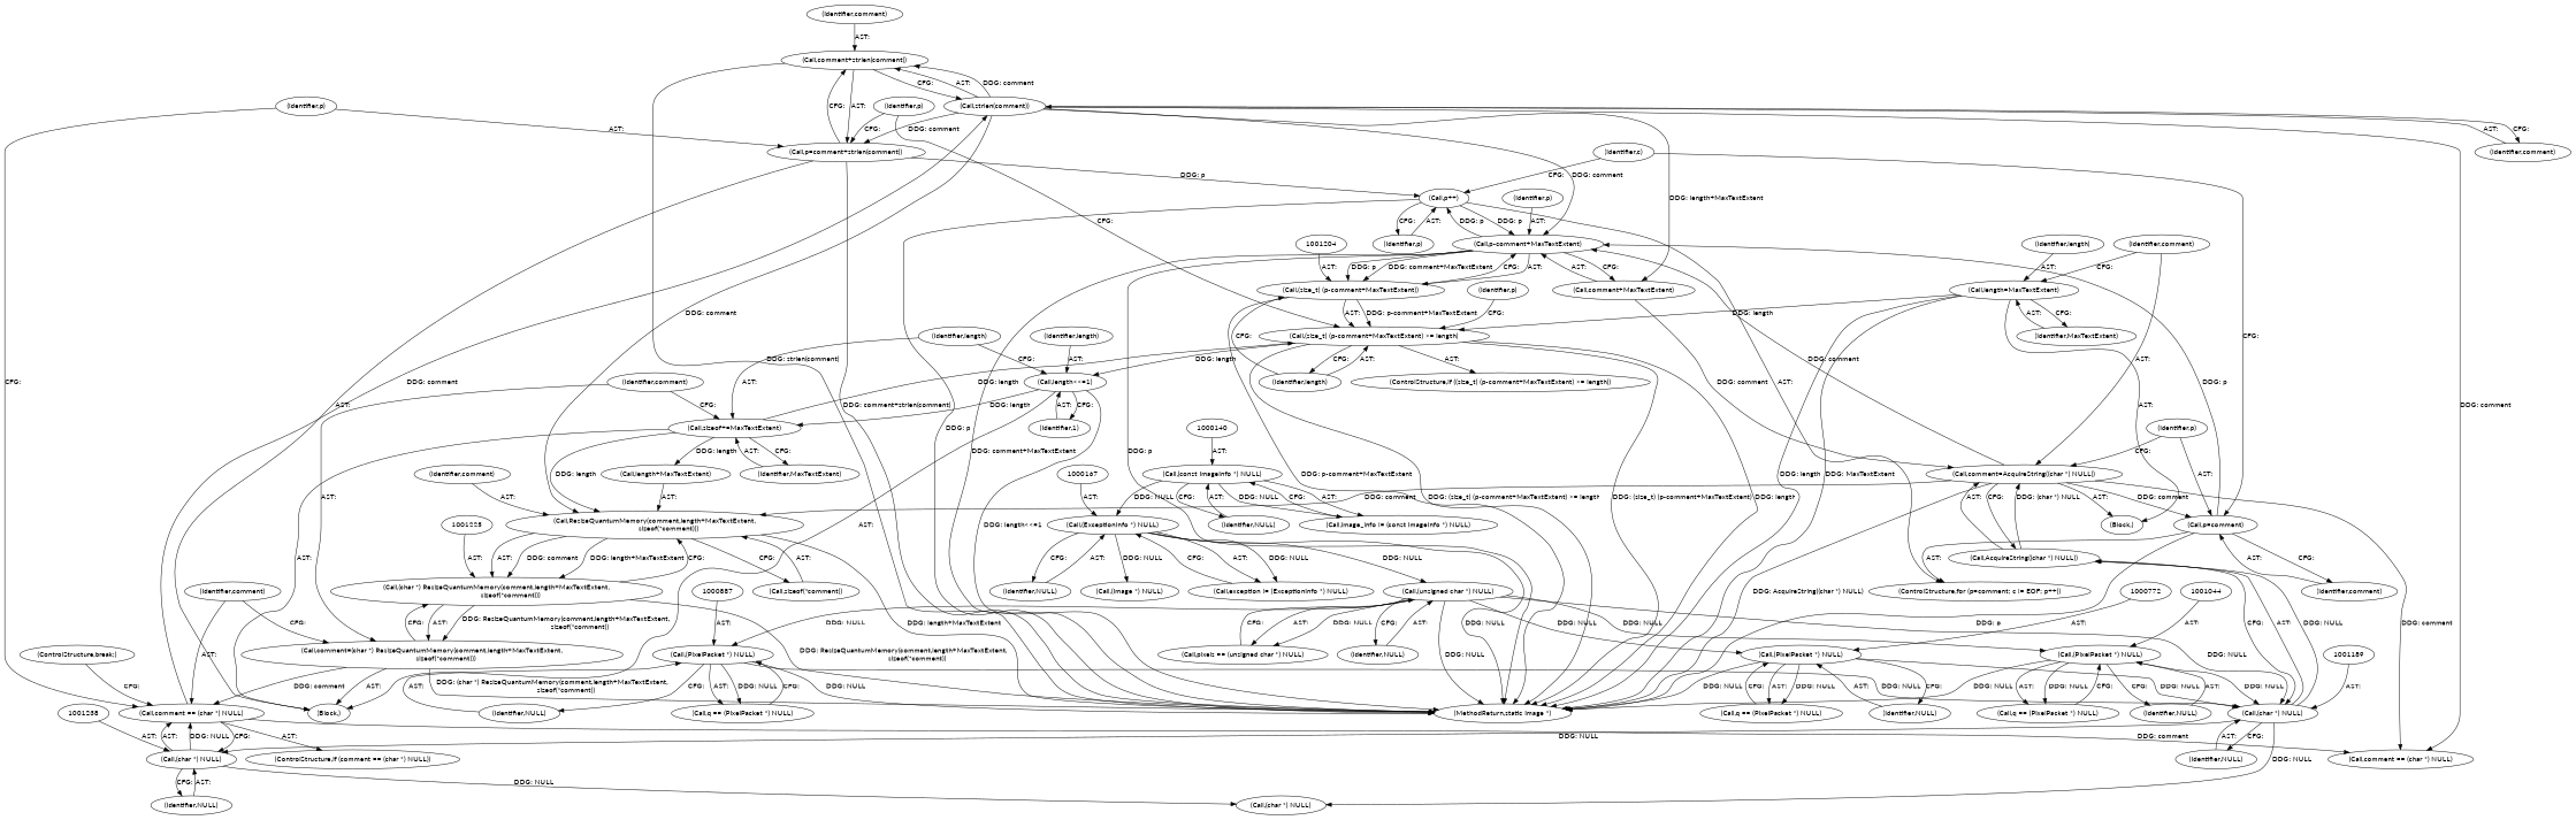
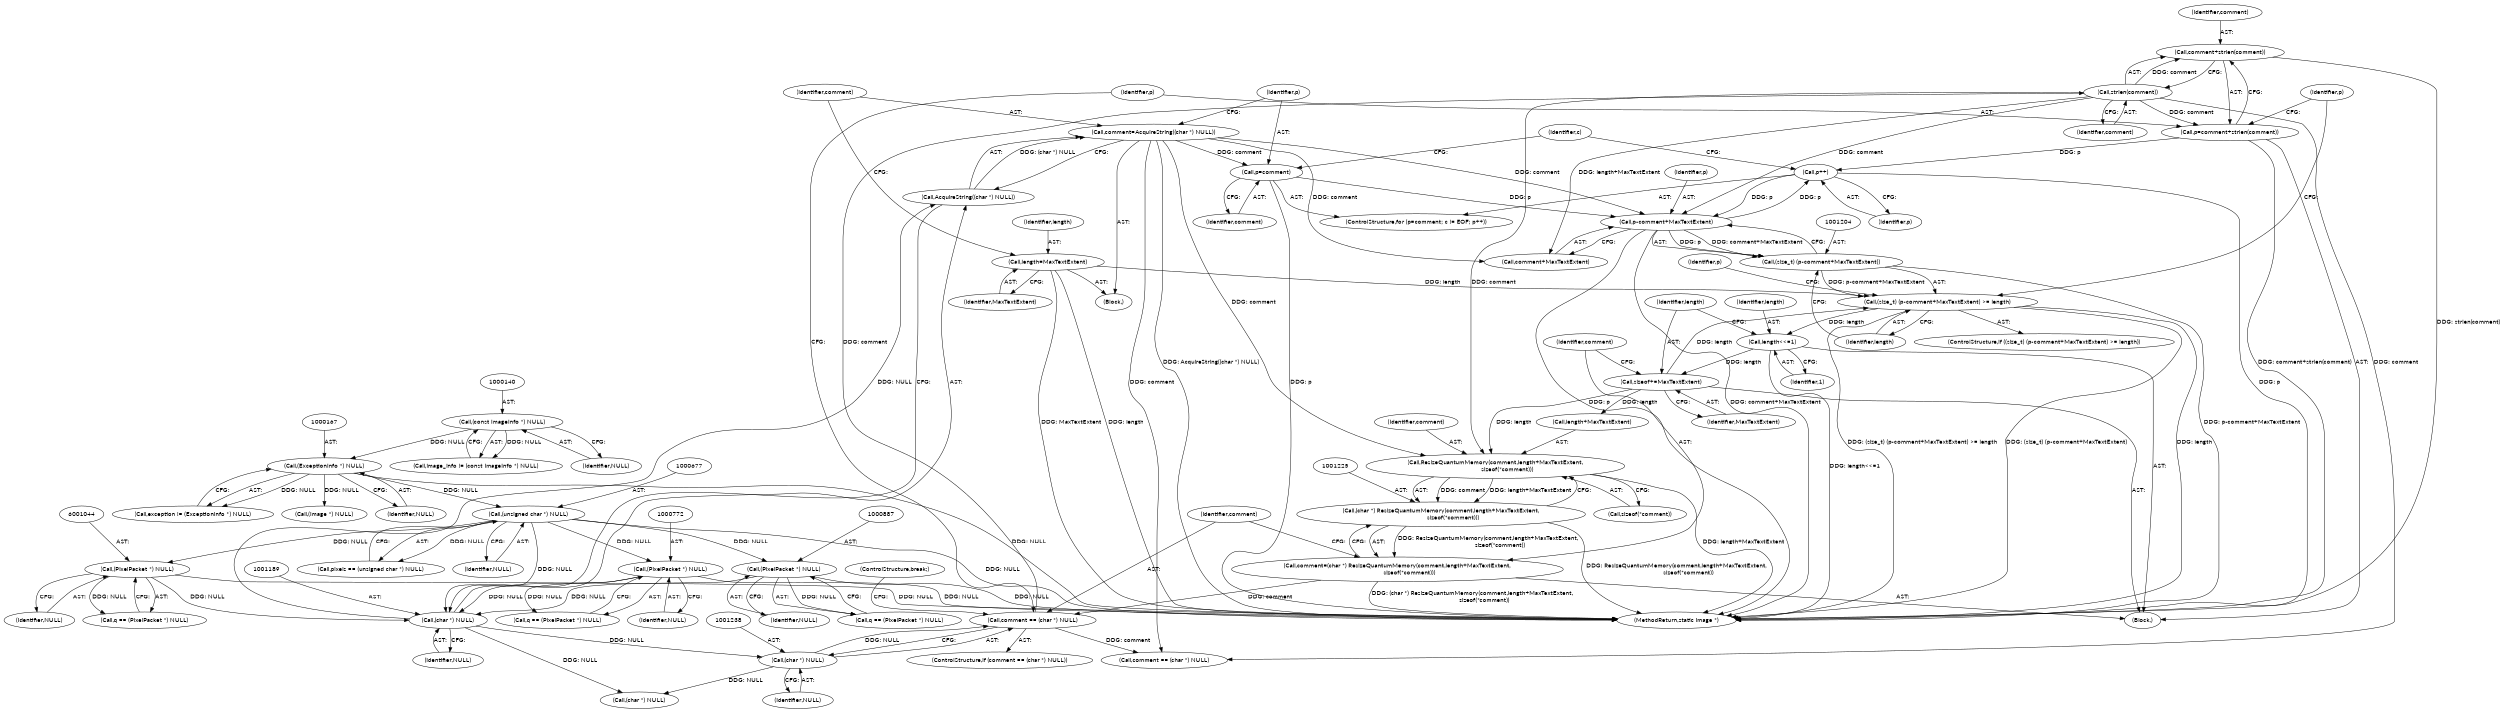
  digraph {
    fontname=Lato
    node [fontname=Lato]
    edge [fontname=Lato]
    n1 [label="(Call,comment+strlen(comment))"]
    n2 [label="(Call,strlen(comment))"]
    n3 [label="(Call,p=comment+strlen(comment))"]
    n4 [label="(MethodReturn,static Image *)"]
    n5 [label="(Call,ResizeQuantumMemory(comment,length+MaxTextExtent,\n              sizeof(*comment)))"]
    n6 [label="(Call,p-comment+MaxTextExtent)"]
    n7 [label="(Call,comment+MaxTextExtent)"]
    n8 [label="(Identifier,comment)"]
    n9 [label="(Call,comment == (char *) NULL)"]
    n10 [label="(Block,)"]
    n11 [label="(Call,p++)"]
    n12 [label="(Call,(char *) ResizeQuantumMemory(comment,length+MaxTextExtent,\n              sizeof(*comment)))"]
    n13 [label="(Call,sizeof(*comment))"]
    n14 [label="(Call,(size_t) (p-comment+MaxTextExtent))"]
    n15 [label="(Call,comment == (char *) NULL)"]
    n16 [label="(Call,(char *) NULL)"]
    n17 [label="(ControlStructure,if (comment == (char *) NULL))"]
    n18 [label="(Call,(char *) NULL)"]
    n19 [label="(Identifier,NULL)"]
    n20 [label="(Call,comment=(char *) ResizeQuantumMemory(comment,length+MaxTextExtent,\n              sizeof(*comment)))"]
    n21 [label="(Call,comment=AcquireString((char *) NULL))"]
    n22 [label="(Call,AcquireString((char *) NULL))"]
    n23 [label="(Call,p=comment)"]
    n24 [label="(Block,)"]
    n25 [label="(Call,(char *) NULL)"]
    n26 [label="(ControlStructure,for (p=comment; c != EOF; p++))"]
    n27 [label="(Identifier,comment)"]
    n28 [label="(Identifier,NULL)"]
    n29 [label="(Call,(unsigned char *) NULL)"]
    n30 [label="(Call,(PixelPacket *) NULL)"]
    n31 [label="(Call,(PixelPacket *) NULL)"]
    n32 [label="(Call,(PixelPacket *) NULL)"]
    n33 [label="(Call,pixels == (unsigned char *) NULL)"]
    n34 [label="(Identifier,NULL)"]
    n35 [label="(Call,q == (PixelPacket *) NULL)"]
    n36 [label="(Identifier,NULL)"]
    n37 [label="(Call,q == (PixelPacket *) NULL)"]
    n38 [label="(Identifier,NULL)"]
    n39 [label="(Identifier,NULL)"]
    n40 [label="(Call,q == (PixelPacket *) NULL)"]
    n41 [label="(Call,(ExceptionInfo *) NULL)"]
    n42 [label="(Call,(Image *) NULL)"]
    n43 [label="(Identifier,NULL)"]
    n44 [label="(Call,exception != (ExceptionInfo *) NULL)"]
    n45 [label="(Call,(const ImageInfo *) NULL)"]
    n46 [label="(Identifier,NULL)"]
    n47 [label="(Call,image_info != (const ImageInfo *) NULL)"]
    n48 [label="(Call,sizeof+=MaxTextExtent)"]
    n49 [label="(Call,(size_t) (p-comment+MaxTextExtent) >= length)"]
    n50 [label="(Identifier,MaxTextExtent)"]
    n51 [label="(Call,length+MaxTextExtent)"]
    n52 [label="(Call,length<<=1)"]
    n53 [label="(Identifier,length)"]
    n54 [label="(ControlStructure,if ((size_t) (p-comment+MaxTextExtent) >= length))"]
    n55 [label="(Identifier,1)"]
    n56 [label="(Identifier,p)"]
    n57 [label="(Call,length=MaxTextExtent)"]
    n58 [label="(Identifier,MaxTextExtent)"]
    n59 [label="(Identifier,length)"]
    n60 [label="(Identifier,length)"]
    n61 [label="(Identifier,p)"]
    n62 [label="(Identifier,comment)"]
    n63 [label="(Identifier,p)"]
    n64 [label="(Identifier,comment)"]
    n65 [label="(Identifier,p)"]
    n66 [label="(Identifier,comment)"]
    n67 [label="(Identifier,comment)"]
    n68 [label="(Identifier,p)"]
    n69 [label="(Identifier,comment)"]
    n70 [label="(Identifier,length)"]
    n71 [label="(ControlStructure,break;)"]
    n72 [label="(Identifier,p)"]
    n73 [label="(Identifier,c)"]
    1001225
    1001189
+   1000677
    1000167
    1000140
    1000772
-   1001044
+   1001044 [label=6001044]
    1000887
    1001204
    1001238
    n1 -> n2 [label="CFG: "]
    n1 -> n3 [label="AST: "]
    n1 -> n4 [label="DDG: strlen(comment)"]
    n2 -> n1 [label="AST: "]
    n2 -> n1 [label="DDG: comment"]
    n2 -> n3 [label="DDG: comment"]
    n2 -> n5 [label="DDG: comment"]
    n2 -> n6 [label="DDG: comment"]
    n2 -> n7 [label="DDG: length+MaxTextExtent"]
    n2 -> n8 [label="CFG: "]
    n2 -> n9 [label="DDG: comment"]
    n3 -> n1 [label="CFG: "]
    n3 -> n4 [label="DDG: comment+strlen(comment)"]
    n3 -> n10 [label="AST: "]
    n3 -> n11 [label="DDG: p"]
    n5 -> n4 [label="DDG: length+MaxTextExtent"]
    n5 -> n12 [label="AST: "]
    n5 -> n12 [label="DDG: comment"]
    n5 -> n12 [label="DDG: length+MaxTextExtent"]
    n5 -> n13 [label="CFG: "]
    n6 -> n4 [label="DDG: p"]
    n6 -> n4 [label="DDG: comment+MaxTextExtent"]
    n6 -> n7 [label="CFG: "]
    n6 -> n11 [label="DDG: p"]
    n6 -> n14 [label="AST: "]
    n6 -> n14 [label="DDG: p"]
    n6 -> n14 [label="DDG: comment+MaxTextExtent"]
    n7 -> n6 [label="AST: "]
    n8 -> n2 [label="AST: "]
    n11 -> n4 [label="DDG: p"]
    n11 -> n6 [label="DDG: p"]
    n11 -> n26 [label="AST: "]
    n11 -> n56 [label="CFG: "]
    n12 -> n4 [label="DDG: ResizeQuantumMemory(comment,length+MaxTextExtent,\n              sizeof(*comment))"]
    n12 -> n5 [label="CFG: "]
    n12 -> n20 [label="AST: "]
    n12 -> n20 [label="DDG: ResizeQuantumMemory(comment,length+MaxTextExtent,\n              sizeof(*comment))"]
    n13 -> n5 [label="AST: "]
    n14 -> n4 [label="DDG: p-comment+MaxTextExtent"]
    n14 -> n6 [label="CFG: "]
    n14 -> n49 [label="AST: "]
    n14 -> n49 [label="DDG: p-comment+MaxTextExtent"]
    n15 -> n2 [label="DDG: comment"]
    n15 -> n9 [label="DDG: comment"]
    n15 -> n16 [label="CFG: "]
    n15 -> n17 [label="AST: "]
    n16 -> n15 [label="AST: "]
    n16 -> n15 [label="DDG: NULL"]
    n16 -> n18 [label="DDG: NULL"]
    n16 -> n19 [label="CFG: "]
    n19 -> n16 [label="AST: "]
    n20 -> n4 [label="DDG: (char *) ResizeQuantumMemory(comment,length+MaxTextExtent,\n              sizeof(*comment))"]
    n20 -> n10 [label="AST: "]
    n20 -> n12 [label="CFG: "]
    n20 -> n15 [label="DDG: comment"]
    n21 -> n4 [label="DDG: AcquireString((char *) NULL)"]
    n21 -> n5 [label="DDG: comment"]
    n21 -> n6 [label="DDG: comment"]
-   n7 -> n21 [label="DDG: comment"]
+   n21 -> n7 [label="DDG: comment"]
    n21 -> n9 [label="DDG: comment"]
    n21 -> n22 [label="CFG: "]
    n21 -> n23 [label="DDG: comment"]
    n21 -> n24 [label="AST: "]
    n22 -> n21 [label="AST: "]
    n22 -> n21 [label="DDG: (char *) NULL"]
    n22 -> n25 [label="CFG: "]
    n23 -> n4 [label="DDG: p"]
    n23 -> n6 [label="DDG: p"]
    n23 -> n26 [label="AST: "]
    n23 -> n27 [label="CFG: "]
    n25 -> n16 [label="DDG: NULL"]
    n25 -> n18 [label="DDG: NULL"]
    n25 -> n22 [label="AST: "]
    n25 -> n22 [label="DDG: NULL"]
    n25 -> n28 [label="CFG: "]
    n27 -> n23 [label="AST: "]
    n28 -> n25 [label="AST: "]
    n29 -> n4 [label="DDG: NULL"]
    n29 -> n25 [label="DDG: NULL"]
    n29 -> n30 [label="DDG: NULL"]
    n29 -> n31 [label="DDG: NULL"]
    n29 -> n32 [label="DDG: NULL"]
    n29 -> n33 [label="AST: "]
    n29 -> n33 [label="DDG: NULL"]
    n29 -> n34 [label="CFG: "]
    n30 -> n4 [label="DDG: NULL"]
    n30 -> n25 [label="DDG: NULL"]
    n30 -> n35 [label="AST: "]
    n30 -> n35 [label="DDG: NULL"]
    n30 -> n36 [label="CFG: "]
    n31 -> n4 [label="DDG: NULL"]
    n31 -> n25 [label="DDG: NULL"]
    n31 -> n37 [label="AST: "]
    n31 -> n37 [label="DDG: NULL"]
    n31 -> n38 [label="CFG: "]
    n32 -> n4 [label="DDG: NULL"]
    n32 -> n25 [label="DDG: NULL"]
    n32 -> n39 [label="CFG: "]
    n32 -> n40 [label="AST: "]
    n32 -> n40 [label="DDG: NULL"]
    n33 -> n29 [label="CFG: "]
    n34 -> n29 [label="AST: "]
    n35 -> n30 [label="CFG: "]
    n36 -> n30 [label="AST: "]
    n37 -> n31 [label="CFG: "]
    n38 -> n31 [label="AST: "]
    n39 -> n32 [label="AST: "]
    n40 -> n32 [label="CFG: "]
    n41 -> n4 [label="DDG: NULL"]
    n41 -> n29 [label="DDG: NULL"]
    n41 -> n42 [label="DDG: NULL"]
    n41 -> n43 [label="CFG: "]
    n41 -> n44 [label="AST: "]
    n41 -> n44 [label="DDG: NULL"]
    n43 -> n41 [label="AST: "]
    n44 -> n41 [label="CFG: "]
    n45 -> n41 [label="DDG: NULL"]
    n45 -> n46 [label="CFG: "]
    n45 -> n47 [label="AST: "]
    n45 -> n47 [label="DDG: NULL"]
    n46 -> n45 [label="AST: "]
    n47 -> n45 [label="CFG: "]
    n48 -> n5 [label="DDG: length"]
    n48 -> n10 [label="AST: "]
    n48 -> n49 [label="DDG: length"]
    n48 -> n50 [label="CFG: "]
    n48 -> n51 [label="DDG: length"]
    n49 -> n4 [label="DDG: (size_t) (p-comment+MaxTextExtent) >= length"]
    n49 -> n4 [label="DDG: (size_t) (p-comment+MaxTextExtent)"]
    n49 -> n4 [label="DDG: length"]
    n49 -> n52 [label="DDG: length"]
    n49 -> n53 [label="CFG: "]
    n49 -> n54 [label="AST: "]
    n50 -> n48 [label="AST: "]
    n51 -> n5 [label="AST: "]
    n52 -> n4 [label="DDG: length<<=1"]
    n52 -> n10 [label="AST: "]
    n52 -> n48 [label="DDG: length"]
    n52 -> n55 [label="CFG: "]
    n53 -> n14 [label="CFG: "]
    n53 -> n49 [label="AST: "]
    n55 -> n52 [label="AST: "]
    n56 -> n11 [label="AST: "]
    n57 -> n4 [label="DDG: MaxTextExtent"]
    n57 -> n4 [label="DDG: length"]
    n57 -> n24 [label="AST: "]
    n57 -> n49 [label="DDG: length"]
    n57 -> n58 [label="CFG: "]
    n58 -> n57 [label="AST: "]
    n59 -> n48 [label="AST: "]
    n59 -> n52 [label="CFG: "]
    n60 -> n52 [label="AST: "]
    n61 -> n6 [label="AST: "]
    n62 -> n5 [label="AST: "]
    n63 -> n3 [label="AST: "]
    n63 -> n15 [label="CFG: "]
    n64 -> n1 [label="AST: "]
    n65 -> n49 [label="CFG: "]
    n66 -> n20 [label="AST: "]
    n66 -> n48 [label="CFG: "]
    n67 -> n21 [label="AST: "]
    n67 -> n57 [label="CFG: "]
    n68 -> n3 [label="CFG: "]
    n68 -> n49 [label="CFG: "]
    n69 -> n15 [label="AST: "]
    n69 -> n20 [label="CFG: "]
    n70 -> n57 [label="AST: "]
    n71 -> n15 [label="CFG: "]
    n72 -> n21 [label="CFG: "]
    n72 -> n23 [label="AST: "]
    n73 -> n11 [label="CFG: "]
    n73 -> n23 [label="CFG: "]
    1001225 -> n12 [label="AST: "]
    1001189 -> n25 [label="AST: "]
+   1000677 -> n29 [label="AST: "]
    1000167 -> n41 [label="AST: "]
    1000140 -> n45 [label="AST: "]
    1000772 -> n30 [label="AST: "]
    1001044 -> n31 [label="AST: "]
    1000887 -> n32 [label="AST: "]
    1001204 -> n14 [label="AST: "]
    1001238 -> n16 [label="AST: "]
  }
